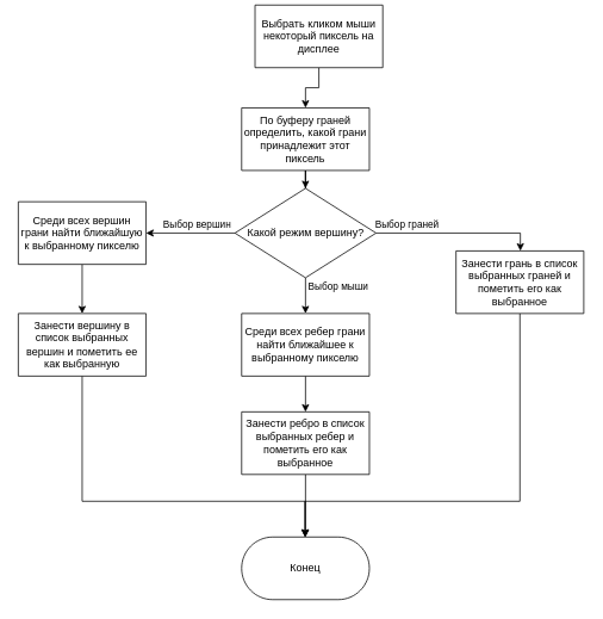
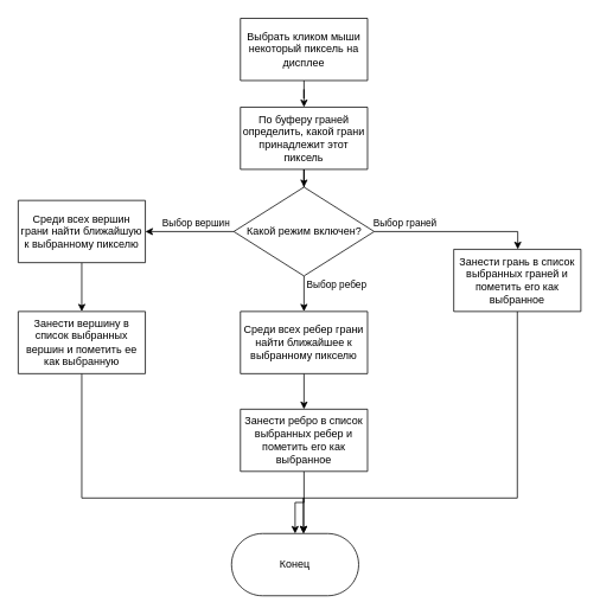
  <mxCell id="0" />
  <mxCell id="1" value="Блок-схема" parent="0" />
  <mxCell id="2" value="" style="edgeStyle=orthogonalEdgeStyle;rounded=0;orthogonalLoop=1;jettySize=auto;html=1;" parent="1" source="3" target="5" edge="1"><mxGeometry relative="1" as="geometry" /></mxCell>
- <mxCell id="3" value="&lt;div style=&quot;font-size: 12px;&quot;&gt;&lt;font style=&quot;font-size: 12px; color: rgb(0, 0, 0); direction: ltr; letter-spacing: 0px; line-height: 120%; opacity: 1;&quot;&gt;Выбрать кликом мыши некоторый пиксель на дисплее&lt;br style=&quot;font-size: 12px;&quot;&gt;&lt;/font&gt;&lt;/div&gt;" style="verticalAlign=middle;align=center;vsdxID=3;fillColor=#FFFFFF;gradientColor=none;shape=stencil(nZBLDoAgDERP0z3SIyjew0SURgSD+Lu9kMZoXLhwN9O+tukAlrNpJg1SzDH4QW/URgNYgZTkjA4UkwJUgGXng+6DX1zLfmoymdXo17xh5zmRJ6Q42BWCfc2oJfdAr+Yv+AP9Cb7OJ3H/2JG1HNGz/84klThPVCc=);strokeColor=#000000;spacingTop=-1;spacingBottom=-1;spacingLeft=-1;spacingRight=-1;points=[[1,0.5,0],[0.5,0.5,0],[0.5,0,0]];labelBackgroundColor=none;rounded=0;html=1;whiteSpace=wrap;fontSize=12;" parent="1" vertex="1"><mxGeometry x="285" y="5" width="143" height="70" as="geometry" /></mxCell>
+ <mxCell id="3" value="&lt;div style=&quot;font-size: 12px;&quot;&gt;&lt;font style=&quot;font-size: 12px; color: rgb(0, 0, 0); direction: ltr; letter-spacing: 0px; line-height: 120%; opacity: 1;&quot;&gt;Выбрать кликом мыши некоторый пиксель на дисплее&lt;br style=&quot;font-size: 12px;&quot;&gt;&lt;/font&gt;&lt;/div&gt;" style="verticalAlign=middle;align=center;vsdxID=3;fillColor=#FFFFFF;gradientColor=none;shape=stencil(nZBLDoAgDERP0z3SIyjew0SURgSD+Lu9kMZoXLhwN9O+tukAlrNpJg1SzDH4QW/URgNYgZTkjA4UkwJUgGXng+6DX1zLfmoymdXo17xh5zmRJ6Q42BWCfc2oJfdAr+Yv+AP9Cb7OJ3H/2JG1HNGz/84klThPVCc=);strokeColor=#000000;spacingTop=-1;spacingBottom=-1;spacingLeft=-1;spacingRight=-1;points=[[1,0.5,0],[0.5,0.5,0],[0.5,0,0]];labelBackgroundColor=none;rounded=0;html=1;whiteSpace=wrap;fontSize=12;" parent="1" vertex="1"><mxGeometry x="270" y="20" width="143" height="70" as="geometry" /></mxCell>
  <mxCell id="4" value="" style="edgeStyle=orthogonalEdgeStyle;rounded=0;orthogonalLoop=1;jettySize=auto;html=1;" parent="1" source="5" target="11" edge="1"><mxGeometry relative="1" as="geometry" /></mxCell>
  <mxCell id="5" value="&lt;div style=&quot;font-size: 12px;&quot;&gt;&lt;font style=&quot;font-size: 12px; color: rgb(0, 0, 0); direction: ltr; letter-spacing: 0px; line-height: 120%; opacity: 1;&quot;&gt;По буферу граней определить, какой грани принадлежит этот пиксель&lt;br style=&quot;font-size: 12px;&quot;&gt;&lt;/font&gt;&lt;/div&gt;" style="verticalAlign=middle;align=center;vsdxID=3;fillColor=#FFFFFF;gradientColor=none;shape=stencil(nZBLDoAgDERP0z3SIyjew0SURgSD+Lu9kMZoXLhwN9O+tukAlrNpJg1SzDH4QW/URgNYgZTkjA4UkwJUgGXng+6DX1zLfmoymdXo17xh5zmRJ6Q42BWCfc2oJfdAr+Yv+AP9Cb7OJ3H/2JG1HNGz/84klThPVCc=);strokeColor=#000000;spacingTop=-1;spacingBottom=-1;spacingLeft=-1;spacingRight=-1;points=[[1,0.5,0],[0.5,0.5,0],[0.5,0,0]];labelBackgroundColor=none;rounded=0;html=1;whiteSpace=wrap;fontSize=12;" parent="1" vertex="1"><mxGeometry x="270" y="120" width="143" height="70" as="geometry" /></mxCell>
  <mxCell id="6" value="" style="edgeStyle=orthogonalEdgeStyle;rounded=0;orthogonalLoop=1;jettySize=auto;html=1;" parent="1" source="11" target="14" edge="1"><mxGeometry relative="1" as="geometry" /></mxCell>
  <mxCell id="7" value="" style="edgeStyle=orthogonalEdgeStyle;rounded=0;orthogonalLoop=1;jettySize=auto;html=1;" parent="1" source="11" target="16" edge="1"><mxGeometry relative="1" as="geometry" /></mxCell>
  <mxCell id="8" value="Выбор вершин" style="edgeLabel;html=1;align=center;verticalAlign=middle;resizable=0;points=[];" parent="7" vertex="1" connectable="0"><mxGeometry x="-0.264" relative="1" as="geometry"><mxPoint x="-6" y="-10" as="offset" /></mxGeometry></mxCell>
  <mxCell id="9" style="edgeStyle=orthogonalEdgeStyle;rounded=0;orthogonalLoop=1;jettySize=auto;html=1;" parent="1" source="11" target="19" edge="1"><mxGeometry relative="1" as="geometry"><Array as="points"><mxPoint x="582" y="260" /></Array></mxGeometry></mxCell>
  <mxCell id="10" value="Выбор граней" style="edgeLabel;html=1;align=center;verticalAlign=middle;resizable=0;points=[];" parent="9" vertex="1" connectable="0"><mxGeometry x="-0.9" y="1" relative="1" as="geometry"><mxPoint x="25" y="-9" as="offset" /></mxGeometry></mxCell>
- <mxCell id="11" value="Какой режим вершину?" style="strokeWidth=1;html=1;shape=mxgraph.flowchart.decision;whiteSpace=wrap;" parent="1" vertex="1"><mxGeometry x="262.5" y="210" width="158" height="100" as="geometry" /></mxCell>
- <mxCell id="12" value="&lt;div style=&quot;&quot;&gt;&lt;font style=&quot;color: rgb(0, 0, 0); direction: ltr; letter-spacing: 0px; line-height: 120%; opacity: 1;&quot;&gt;&lt;font style=&quot;font-size: 12px;&quot;&gt;Конец&lt;/font&gt;&lt;br&gt;&lt;/font&gt;&lt;/div&gt;" style="verticalAlign=middle;align=center;vsdxID=2;fillColor=#FFFFFF;gradientColor=none;shape=stencil(tVLREoIgEPwaHmkIMj/A7D+YRGUicA5K+/ugs8ly9KXp7W5372BhiSh8KztFOPMB3Fn1ugotEQfCubatAh1iRURJRFE7UA24q62w72RSpuribmnDgHN8txEiTXF2R2TL2LM/otxoO5Hn2Wafr8klnCIH8+0w6jOULy988VQO2lNwQQbt7AdnJDSKxqNobWQz3gMp3yvVTeAVL3PrPzlZfsm/eInF+09rbQxGYsp/ZyBCmB9RPgA=);strokeColor=#000000;spacingTop=-1;spacingBottom=-1;spacingLeft=-1;spacingRight=-1;points=[[0.5,0,0],[0.5,0.5,0],[1,0.5,0]];labelBackgroundColor=none;rounded=0;html=1;whiteSpace=wrap;" parent="1" vertex="1"><mxGeometry x="270" y="600" width="143" height="70" as="geometry" /></mxCell>
+ <mxCell id="11" value="Какой режим включен?" style="strokeWidth=1;html=1;shape=mxgraph.flowchart.decision;whiteSpace=wrap;" parent="1" vertex="1"><mxGeometry x="262.5" y="210" width="158" height="100" as="geometry" /></mxCell>
+ <mxCell id="12" value="&lt;div style=&quot;&quot;&gt;&lt;font style=&quot;color: rgb(0, 0, 0); direction: ltr; letter-spacing: 0px; line-height: 120%; opacity: 1;&quot;&gt;&lt;font style=&quot;font-size: 12px;&quot;&gt;Конец&lt;/font&gt;&lt;br&gt;&lt;/font&gt;&lt;/div&gt;" style="verticalAlign=middle;align=center;vsdxID=2;fillColor=#FFFFFF;gradientColor=none;shape=stencil(tVLREoIgEPwaHmkIMj/A7D+YRGUicA5K+/ugs8ly9KXp7W5372BhiSh8KztFOPMB3Fn1ugotEQfCubatAh1iRURJRFE7UA24q62w72RSpuribmnDgHN8txEiTXF2R2TL2LM/otxoO5Hn2Wafr8klnCIH8+0w6jOULy988VQO2lNwQQbt7AdnJDSKxqNobWQz3gMp3yvVTeAVL3PrPzlZfsm/eInF+09rbQxGYsp/ZyBCmB9RPgA=);strokeColor=#000000;spacingTop=-1;spacingBottom=-1;spacingLeft=-1;spacingRight=-1;points=[[0.5,0,0],[0.5,0.5,0],[1,0.5,0]];labelBackgroundColor=none;rounded=0;html=1;whiteSpace=wrap;" parent="1" vertex="1"><mxGeometry x="260" y="600" width="143" height="70" as="geometry" /></mxCell>
  <mxCell id="13" value="" style="edgeStyle=orthogonalEdgeStyle;rounded=0;orthogonalLoop=1;jettySize=auto;html=1;" parent="1" source="14" target="21" edge="1"><mxGeometry relative="1" as="geometry" /></mxCell>
  <mxCell id="14" value="Среди всех ребер грани найти ближайшее к выбранному пикселю" style="verticalAlign=middle;align=center;vsdxID=3;fillColor=#FFFFFF;gradientColor=none;shape=stencil(nZBLDoAgDERP0z3SIyjew0SURgSD+Lu9kMZoXLhwN9O+tukAlrNpJg1SzDH4QW/URgNYgZTkjA4UkwJUgGXng+6DX1zLfmoymdXo17xh5zmRJ6Q42BWCfc2oJfdAr+Yv+AP9Cb7OJ3H/2JG1HNGz/84klThPVCc=);strokeColor=#000000;spacingTop=-1;spacingBottom=-1;spacingLeft=-1;spacingRight=-1;points=[[1,0.5,0],[0.5,0.5,0],[0.5,0,0]];labelBackgroundColor=none;rounded=0;html=1;whiteSpace=wrap;fontSize=12;" parent="1" vertex="1"><mxGeometry x="270" y="350" width="143" height="70" as="geometry" /></mxCell>
  <mxCell id="15" value="" style="edgeStyle=orthogonalEdgeStyle;rounded=0;orthogonalLoop=1;jettySize=auto;html=1;" parent="1" source="16" target="23" edge="1"><mxGeometry relative="1" as="geometry" /></mxCell>
  <mxCell id="16" value="&lt;span style=&quot;font-size: 12px;&quot;&gt;&lt;font style=&quot;font-size: 12px;&quot;&gt;Среди всех вершин грани найти ближайшую к выбранному пикселю&lt;/font&gt;&lt;/span&gt;" style="verticalAlign=middle;align=center;vsdxID=3;fillColor=#FFFFFF;gradientColor=none;shape=stencil(nZBLDoAgDERP0z3SIyjew0SURgSD+Lu9kMZoXLhwN9O+tukAlrNpJg1SzDH4QW/URgNYgZTkjA4UkwJUgGXng+6DX1zLfmoymdXo17xh5zmRJ6Q42BWCfc2oJfdAr+Yv+AP9Cb7OJ3H/2JG1HNGz/84klThPVCc=);strokeColor=#000000;spacingTop=-1;spacingBottom=-1;spacingLeft=-1;spacingRight=-1;points=[[1,0.5,0],[0.5,0.5,0],[0.5,0,0]];labelBackgroundColor=none;rounded=0;html=1;whiteSpace=wrap;fontSize=12;" parent="1" vertex="1"><mxGeometry x="20" y="225" width="143" height="70" as="geometry" /></mxCell>
- <mxCell id="17" value="Выбор мыши" style="edgeLabel;html=1;align=center;verticalAlign=middle;resizable=0;points=[];" parent="1" vertex="1" connectable="0"><mxGeometry x="499.997" y="260" as="geometry"><mxPoint x="-122" y="59" as="offset" /></mxGeometry></mxCell>
+ <mxCell id="17" value="Выбор ребер" style="edgeLabel;html=1;align=center;verticalAlign=middle;resizable=0;points=[];" parent="1" vertex="1" connectable="0"><mxGeometry x="499.997" y="260" as="geometry"><mxPoint x="-122" y="59" as="offset" /></mxGeometry></mxCell>
  <mxCell id="18" value="" style="edgeStyle=orthogonalEdgeStyle;rounded=0;orthogonalLoop=1;jettySize=auto;html=1;" parent="1" source="19" target="12" edge="1"><mxGeometry relative="1" as="geometry"><Array as="points"><mxPoint x="581" y="560" /><mxPoint x="341" y="560" /></Array></mxGeometry></mxCell>
  <mxCell id="19" value="&lt;div style=&quot;font-size: 12px;&quot;&gt;&lt;font style=&quot;font-size: 12px; color: rgb(0, 0, 0); direction: ltr; letter-spacing: 0px; line-height: 120%; opacity: 1;&quot;&gt;Занести грань в список выбранных граней и пометить его как выбранное&lt;br style=&quot;font-size: 12px;&quot;&gt;&lt;/font&gt;&lt;/div&gt;" style="verticalAlign=middle;align=center;vsdxID=3;fillColor=#FFFFFF;gradientColor=none;shape=stencil(nZBLDoAgDERP0z3SIyjew0SURgSD+Lu9kMZoXLhwN9O+tukAlrNpJg1SzDH4QW/URgNYgZTkjA4UkwJUgGXng+6DX1zLfmoymdXo17xh5zmRJ6Q42BWCfc2oJfdAr+Yv+AP9Cb7OJ3H/2JG1HNGz/84klThPVCc=);strokeColor=#000000;spacingTop=-1;spacingBottom=-1;spacingLeft=-1;spacingRight=-1;points=[[1,0.5,0],[0.5,0.5,0],[0.5,0,0]];labelBackgroundColor=none;rounded=0;html=1;whiteSpace=wrap;fontSize=12;" parent="1" vertex="1"><mxGeometry x="510" y="280" width="143" height="70" as="geometry" /></mxCell>
  <mxCell id="20" value="" style="edgeStyle=orthogonalEdgeStyle;rounded=0;orthogonalLoop=1;jettySize=auto;html=1;" parent="1" source="21" target="12" edge="1"><mxGeometry relative="1" as="geometry" /></mxCell>
  <mxCell id="21" value="&lt;div style=&quot;font-size: 12px;&quot;&gt;&lt;font style=&quot;font-size: 12px; color: rgb(0, 0, 0); direction: ltr; letter-spacing: 0px; line-height: 120%; opacity: 1;&quot;&gt;Занести ребро в список выбранных ребер и пометить его как выбранное&lt;br style=&quot;font-size: 12px;&quot;&gt;&lt;/font&gt;&lt;/div&gt;" style="verticalAlign=middle;align=center;vsdxID=3;fillColor=#FFFFFF;gradientColor=none;shape=stencil(nZBLDoAgDERP0z3SIyjew0SURgSD+Lu9kMZoXLhwN9O+tukAlrNpJg1SzDH4QW/URgNYgZTkjA4UkwJUgGXng+6DX1zLfmoymdXo17xh5zmRJ6Q42BWCfc2oJfdAr+Yv+AP9Cb7OJ3H/2JG1HNGz/84klThPVCc=);strokeColor=#000000;spacingTop=-1;spacingBottom=-1;spacingLeft=-1;spacingRight=-1;points=[[1,0.5,0],[0.5,0.5,0],[0.5,0,0]];labelBackgroundColor=none;rounded=0;html=1;whiteSpace=wrap;fontSize=12;" parent="1" vertex="1"><mxGeometry x="270" y="460" width="143" height="70" as="geometry" /></mxCell>
  <mxCell id="22" style="edgeStyle=orthogonalEdgeStyle;rounded=0;orthogonalLoop=1;jettySize=auto;html=1;" parent="1" source="23" target="12" edge="1"><mxGeometry relative="1" as="geometry"><Array as="points"><mxPoint x="91" y="560" /><mxPoint x="341" y="560" /></Array></mxGeometry></mxCell>
  <mxCell id="23" value="&lt;div style=&quot;font-size: 12px;&quot;&gt;&lt;font style=&quot;font-size: 12px; color: rgb(0, 0, 0); direction: ltr; letter-spacing: 0px; line-height: 120%; opacity: 1;&quot;&gt;Занести вершину в список выбранных вершин и пометить ее как выбранную&lt;br style=&quot;font-size: 12px;&quot;&gt;&lt;/font&gt;&lt;/div&gt;" style="verticalAlign=middle;align=center;vsdxID=3;fillColor=#FFFFFF;gradientColor=none;shape=stencil(nZBLDoAgDERP0z3SIyjew0SURgSD+Lu9kMZoXLhwN9O+tukAlrNpJg1SzDH4QW/URgNYgZTkjA4UkwJUgGXng+6DX1zLfmoymdXo17xh5zmRJ6Q42BWCfc2oJfdAr+Yv+AP9Cb7OJ3H/2JG1HNGz/84klThPVCc=);strokeColor=#000000;spacingTop=-1;spacingBottom=-1;spacingLeft=-1;spacingRight=-1;points=[[1,0.5,0],[0.5,0.5,0],[0.5,0,0]];labelBackgroundColor=none;rounded=0;html=1;whiteSpace=wrap;fontSize=12;" parent="1" vertex="1"><mxGeometry x="20" y="350" width="143" height="70" as="geometry" /></mxCell>
  <mxCell id="24" value="Соединительная линия" parent="0" />
